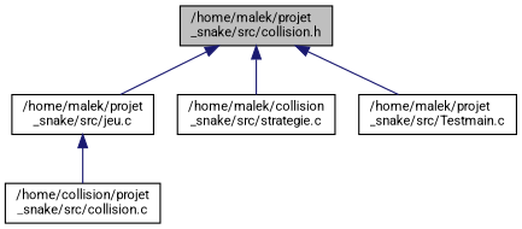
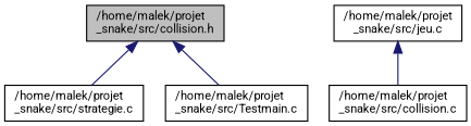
  digraph {
    fontname=Roboto
    node [color=black fillcolor=white fontname=Roboto fontsize=10 shape=record style=filled]
    edge [color=midnightblue dir=back fontname=Roboto fontsize=10 labelfontname=Helvetica labelfontsize=10 style=solid]
    n1 [fillcolor=grey75 fontcolor=black height=0.2 label="/home/malek/projet\l_snake/src/collision.h" width=0.4]
    n2 [height=0.2 label="/home/malek/projet\l_snake/src/jeu.c" width=0.4]
-   n3 [height=0.2 label="/home/malek/collision\l_snake/src/strategie.c" width=0.4]
+   n3 [height=0.2 label="/home/malek/projet\l_snake/src/strategie.c" width=0.4]
    n4 [height=0.2 label="/home/malek/projet\l_snake/src/Testmain.c" width=0.4]
-   n5 [height=0.2 label="/home/collision/projet\l_snake/src/collision.c" width=0.4]
-   n1 -> n2
+   n5 [height=0.2 label="/home/malek/projet\l_snake/src/collision.c" width=0.4]
    n1 -> n3
    n1 -> n4
    n2 -> n5
  }
